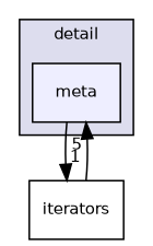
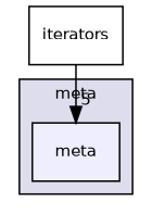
  digraph {
    compound=true
    node [fontname=Helvetica fontsize=10 shape=box]
    edge [labeldistance=1.5 labelfontname=Helvetica labelfontsize=10]
    n1 [fillcolor="#eeeeff" label=meta pencolor=black style=filled]
    n2 [label=iterators]
    subgraph cluster_1 {
      bgcolor="#ddddee"
      fontname=Helvetica
      fontsize=10
-     label=detail
+     label=meta
      pencolor=black
      n1
    }
-   n1 -> n2 [headlabel=1]
    n2 -> n1 [headlabel=5]
  }
